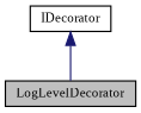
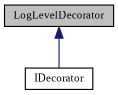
  digraph {
    fontname="Liberation Serif"
    node [color=black fontname="Liberation Serif" fontsize=10 shape=record style=filled]
    n1 [fillcolor=grey75 fontcolor=black height=0.2 label=LogLevelDecorator width=0.4]
    n2 [fillcolor=white height=0.2 label=IDecorator width=0.4]
-   n2 -> n1 [color=midnightblue dir=back fontname="Liberation Serif" fontsize=10 labelfontname=Helvetica labelfontsize=10 style=solid]
+   n1 -> n2 [color=midnightblue dir=back fontname="Liberation Serif" fontsize=10 labelfontname=Helvetica labelfontsize=10 style=solid]
  }
